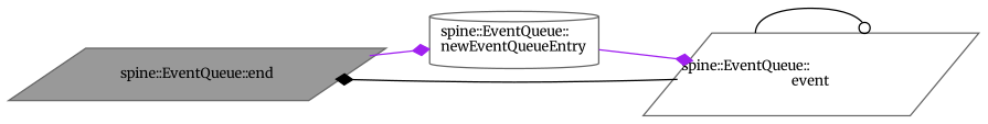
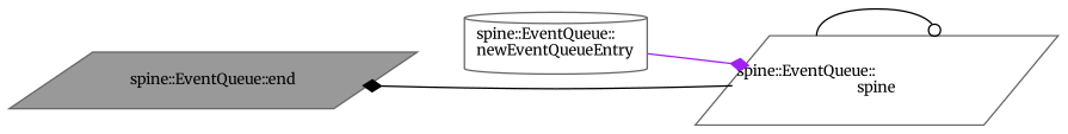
  digraph {
    fontname=Merriweather
    rankdir=LR
    node [color=grey40 fillcolor=white fontname=Merriweather fontsize=10 shape=parallelogram style=filled]
    edge [arrowhead=diamond color=purple fontname=Merriweather fontsize=10 labelfontname=Helvetica labelfontsize=10 style=solid]
    n1 [color=gray40 fillcolor=grey60 fontcolor=black height=0.2 label="spine::EventQueue::end" width=0.4]
    n2 [height=0.2 label="spine::EventQueue::\lnewEventQueueEntry" shape=cylinder width=0.4]
-   n3 [height=0.2 label="spine::EventQueue::\levent" width=0.4]
-   n1 -> n2
+   n3 [height=0.2 label="spine::EventQueue::\lspine" width=0.4]
    n2 -> n3
    n3 -> n1 [color=black]
    n3 -> n3 [arrowhead=odot color=black]
  }
